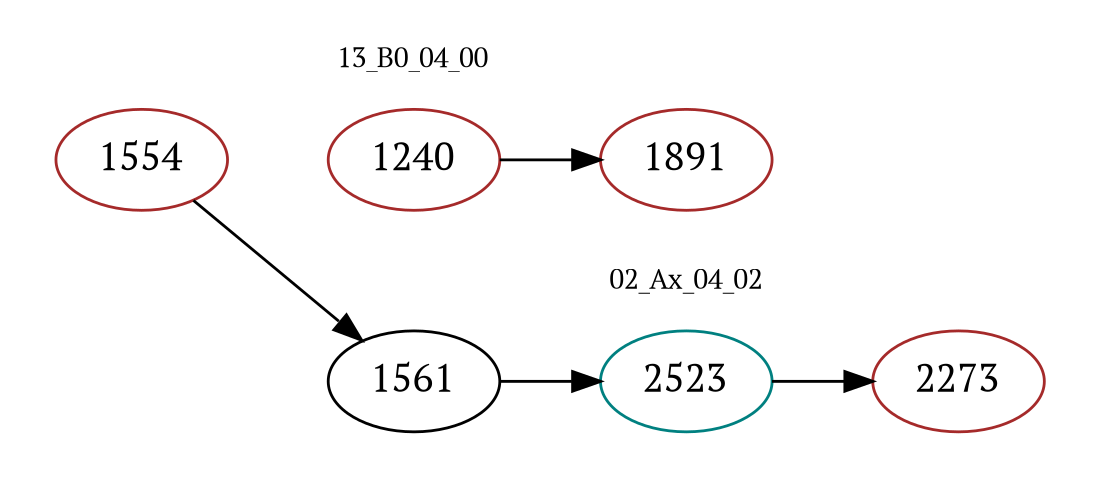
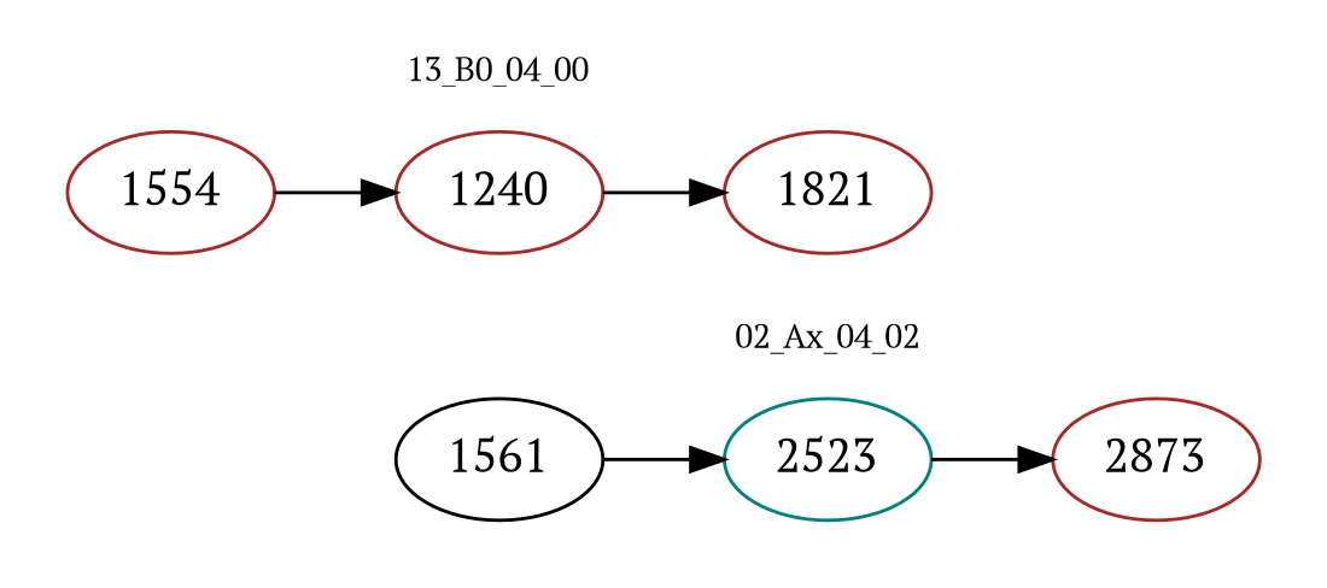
  digraph {
    fontname="PT Serif"
    rankdir=LR
    node [color=brown fontname="PT Serif"]
    edge [color=black fontname="PT Serif"]
    n1 [color=black label=1561]
    n2 [color=teal label=2523]
-   n3 [label=2273]
+   n3 [label=2873]
    n4 [label=1554]
    n5 [label=1240]
-   n6 [label=1891]
+   n6 [label=1821]
    subgraph cluster_1 {
      color=white
      fontsize=10
      label="02_Ax_04_02"
      n1
      n2
      n3
    }
    subgraph cluster_2 {
      color=white
      fontsize=10
      label="13_B0_04_00"
      n4
      n5
      n6
    }
    n1 -> n2
    n2 -> n3
-   n4 -> n1
+   n4 -> n5
    n5 -> n6
  }
